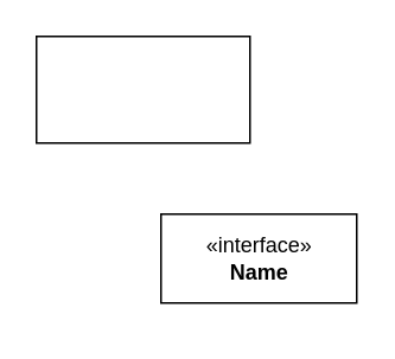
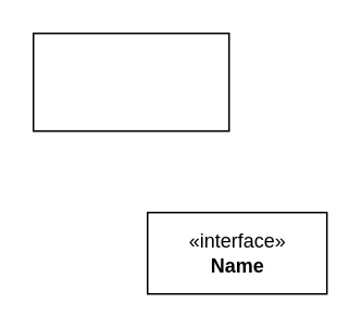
  <mxCell id="0" />
  <mxCell id="1" parent="0" />
  <mxCell id="2" value="" style="rounded=0;whiteSpace=wrap;html=1;" parent="1" vertex="1"><mxGeometry x="20" y="20" width="120" height="60" as="geometry" /></mxCell>
- <mxCell id="3" value="&amp;laquo;interface&amp;raquo;&lt;br&gt;&lt;b&gt;Name&lt;/b&gt;" style="html=1;" parent="1" vertex="1"><mxGeometry x="90" y="120" width="110" height="50" as="geometry" /></mxCell>
+ <mxCell id="3" value="&amp;laquo;interface&amp;raquo;&lt;br&gt;&lt;b&gt;Name&lt;/b&gt;" style="html=1;" parent="1" vertex="1"><mxGeometry x="90" y="130" width="110" height="50" as="geometry" /></mxCell>
